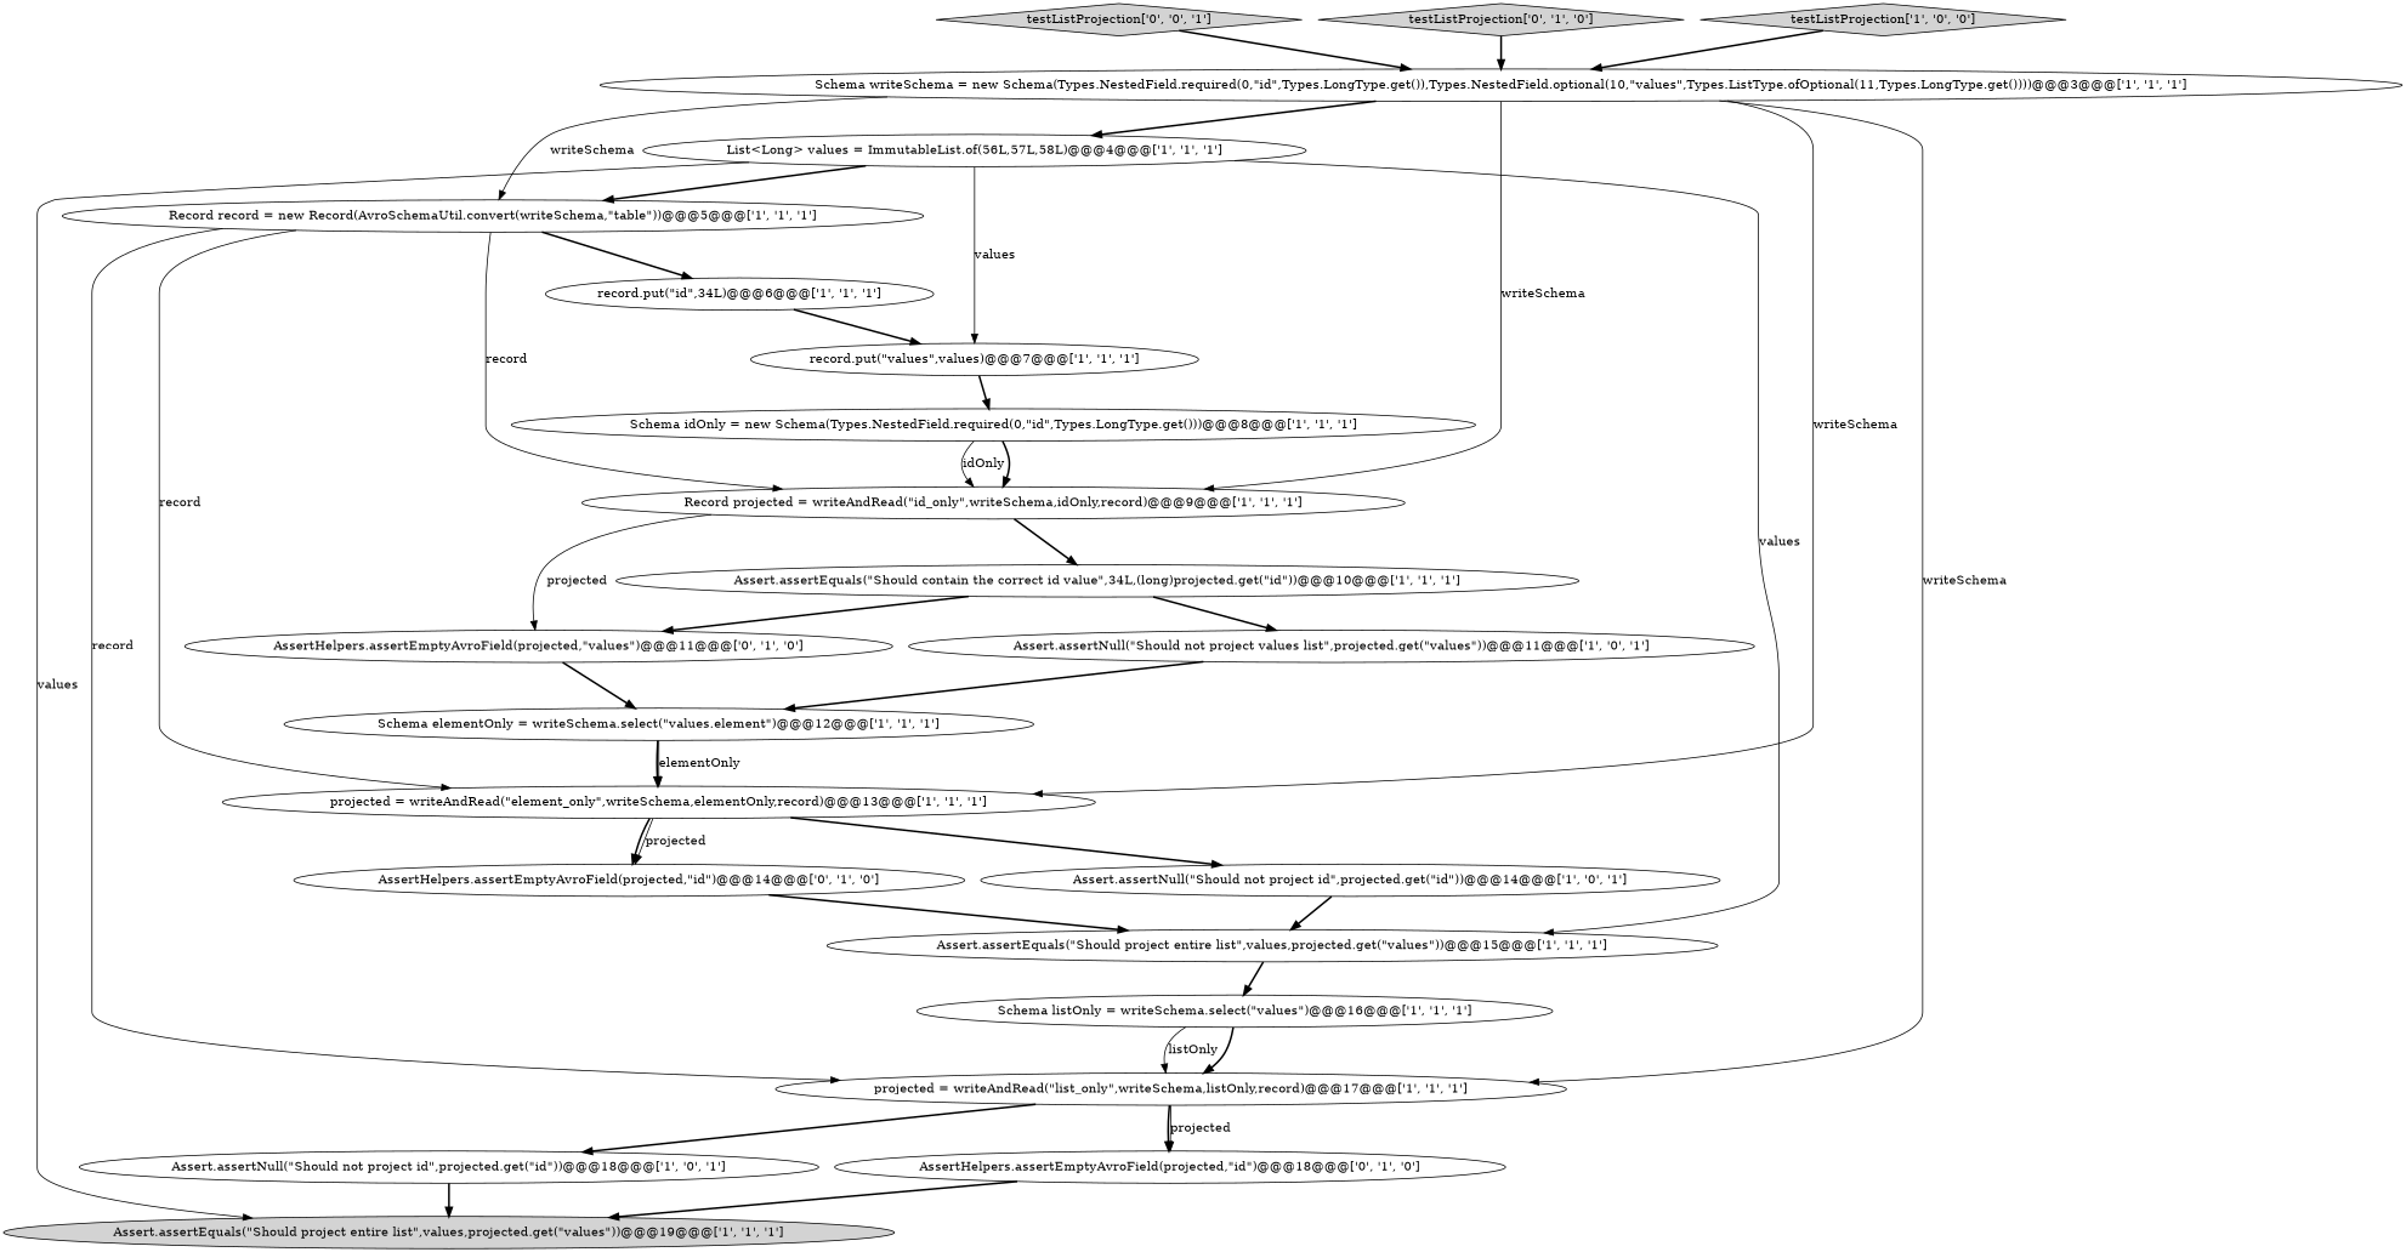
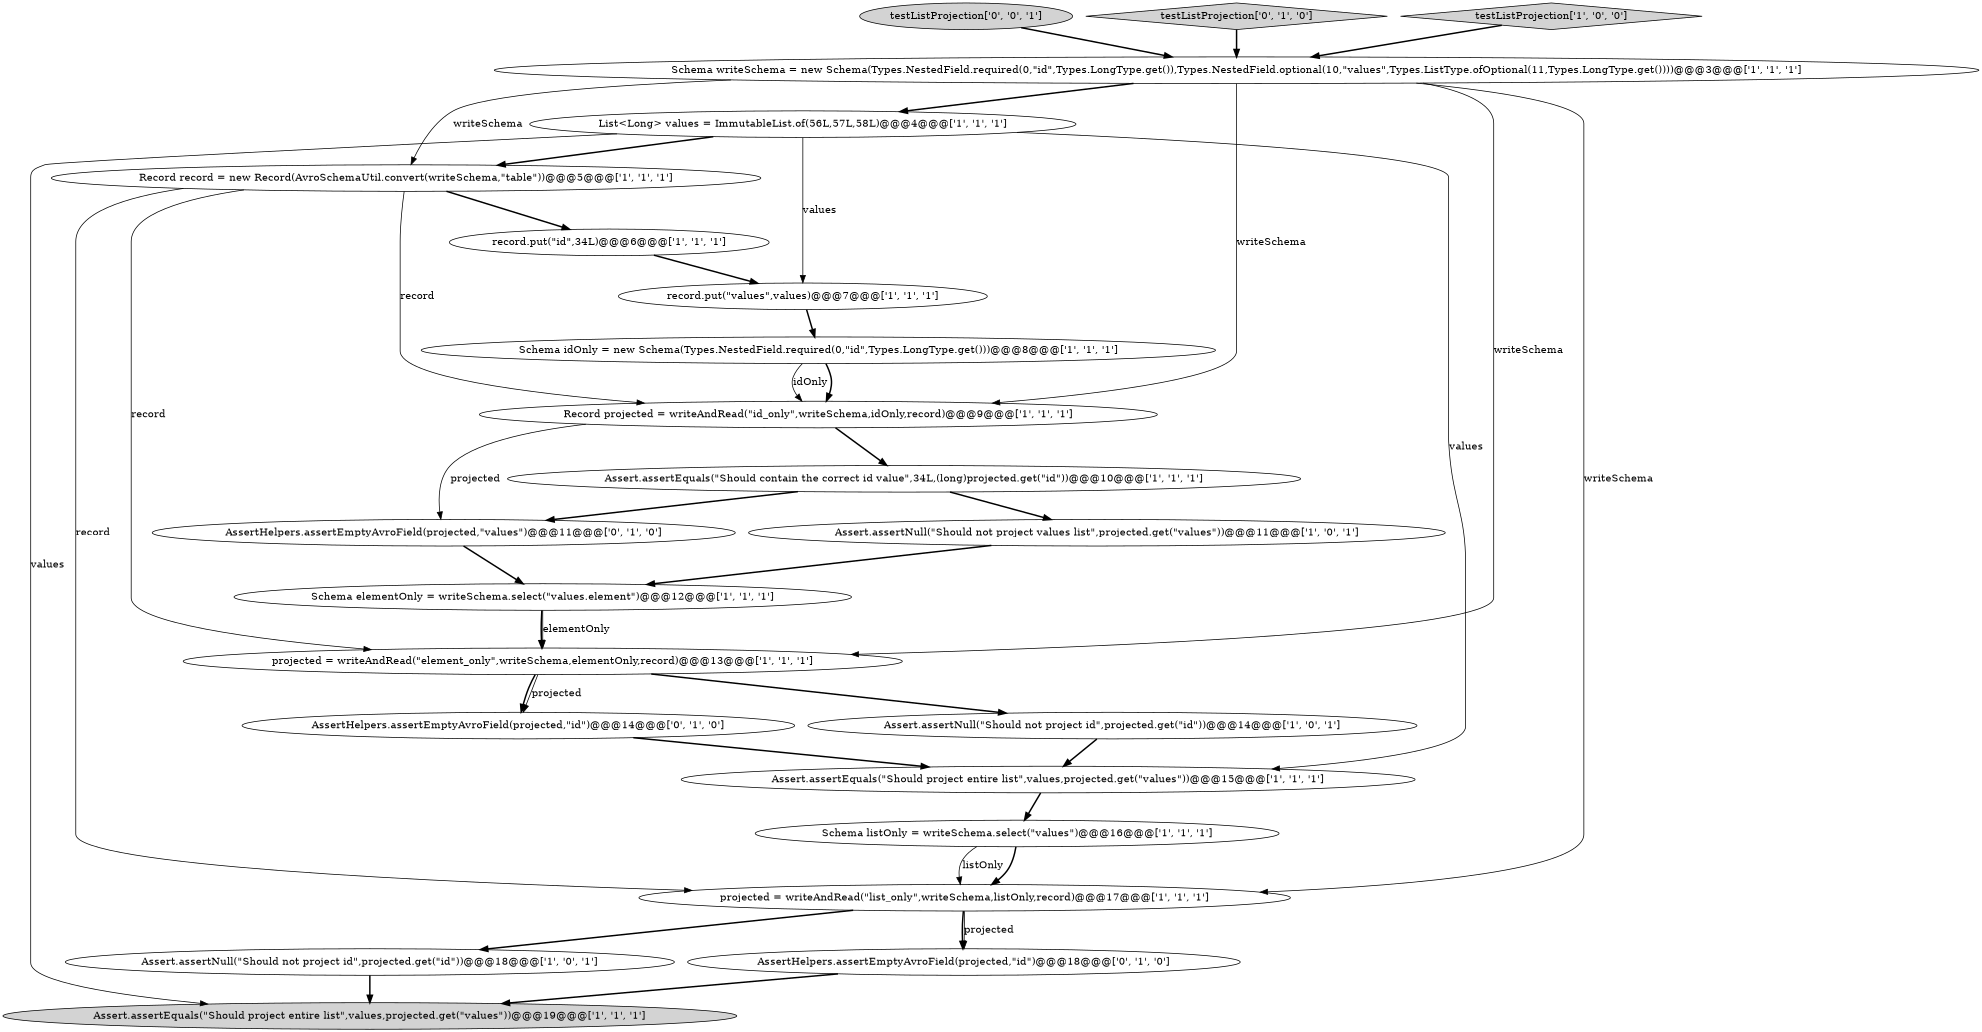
  digraph {
    fontname="DejaVu Serif"
    node [fillcolor=white shape=ellipse style=filled fontname="DejaVu Serif"]
    edge [style=bold fontname="DejaVu Serif"]
    n1 [fillcolor=lightgray label="Assert.assertEquals(\"Should project entire list\",values,projected.get(\"values\"))@@@19@@@['1', '1', '1']"]
    n2 [label="Schema writeSchema = new Schema(Types.NestedField.required(0,\"id\",Types.LongType.get()),Types.NestedField.optional(10,\"values\",Types.ListType.ofOptional(11,Types.LongType.get())))@@@3@@@['1', '1', '1']"]
    n3 [label="List<Long> values = ImmutableList.of(56L,57L,58L)@@@4@@@['1', '1', '1']"]
    n4 [label="Record projected = writeAndRead(\"id_only\",writeSchema,idOnly,record)@@@9@@@['1', '1', '1']"]
    n5 [label="projected = writeAndRead(\"list_only\",writeSchema,listOnly,record)@@@17@@@['1', '1', '1']"]
    n6 [label="Record record = new Record(AvroSchemaUtil.convert(writeSchema,\"table\"))@@@5@@@['1', '1', '1']"]
    n7 [label="projected = writeAndRead(\"element_only\",writeSchema,elementOnly,record)@@@13@@@['1', '1', '1']"]
    n8 [label="Schema elementOnly = writeSchema.select(\"values.element\")@@@12@@@['1', '1', '1']"]
    n9 [label="record.put(\"id\",34L)@@@6@@@['1', '1', '1']"]
    n10 [label="record.put(\"values\",values)@@@7@@@['1', '1', '1']"]
    n11 [label="AssertHelpers.assertEmptyAvroField(projected,\"values\")@@@11@@@['0', '1', '0']"]
    n12 [label="Assert.assertEquals(\"Should project entire list\",values,projected.get(\"values\"))@@@15@@@['1', '1', '1']"]
    n13 [label="Assert.assertNull(\"Should not project values list\",projected.get(\"values\"))@@@11@@@['1', '0', '1']"]
-   n14 [fillcolor=lightgray label="testListProjection['0', '0', '1']" shape=diamond]
+   n14 [fillcolor=lightgray label="testListProjection['0', '0', '1']"]
    n15 [label="Assert.assertEquals(\"Should contain the correct id value\",34L,(long)projected.get(\"id\"))@@@10@@@['1', '1', '1']"]
    n16 [fillcolor=lightgray label="testListProjection['0', '1', '0']" shape=diamond]
    n17 [label="Assert.assertNull(\"Should not project id\",projected.get(\"id\"))@@@14@@@['1', '0', '1']"]
    n18 [label="Assert.assertNull(\"Should not project id\",projected.get(\"id\"))@@@18@@@['1', '0', '1']"]
    n19 [label="AssertHelpers.assertEmptyAvroField(projected,\"id\")@@@18@@@['0', '1', '0']"]
    n20 [label="Schema listOnly = writeSchema.select(\"values\")@@@16@@@['1', '1', '1']"]
    n21 [label="Schema idOnly = new Schema(Types.NestedField.required(0,\"id\",Types.LongType.get()))@@@8@@@['1', '1', '1']"]
    n22 [fillcolor=lightgray label="testListProjection['1', '0', '0']" shape=diamond]
    n23 [label="AssertHelpers.assertEmptyAvroField(projected,\"id\")@@@14@@@['0', '1', '0']"]
    n2 -> n3
    n2 -> n4 [label=writeSchema style=solid]
    n2 -> n5 [label=writeSchema style=solid]
    n2 -> n6 [label=writeSchema style=solid]
    n2 -> n7 [label=writeSchema style=solid]
    n3 -> n1 [label=values style=solid]
    n3 -> n6
    n3 -> n10 [label=values style=solid]
    n3 -> n12 [label=values style=solid]
    n4 -> n11 [label=projected style=solid]
    n4 -> n15
    n5 -> n18
    n5 -> n19 [label=projected style=solid]
    n5 -> n19
    n6 -> n4 [label=record style=solid]
    n6 -> n5 [label=record style=solid]
    n6 -> n7 [label=record style=solid]
    n6 -> n9
    n7 -> n17
    n7 -> n23
    n7 -> n23 [label=projected style=solid]
    n8 -> n7 [label=elementOnly style=solid]
    n8 -> n7
    n9 -> n10
    n10 -> n21
    n11 -> n8
    n12 -> n20
    n13 -> n8
    n14 -> n2
    n15 -> n11
    n15 -> n13
    n16 -> n2
    n17 -> n12
    n18 -> n1
    n19 -> n1
    n20 -> n5
    n20 -> n5 [label=listOnly style=solid]
    n21 -> n4
    n21 -> n4 [label=idOnly style=solid]
    n22 -> n2
    n23 -> n12
  }
